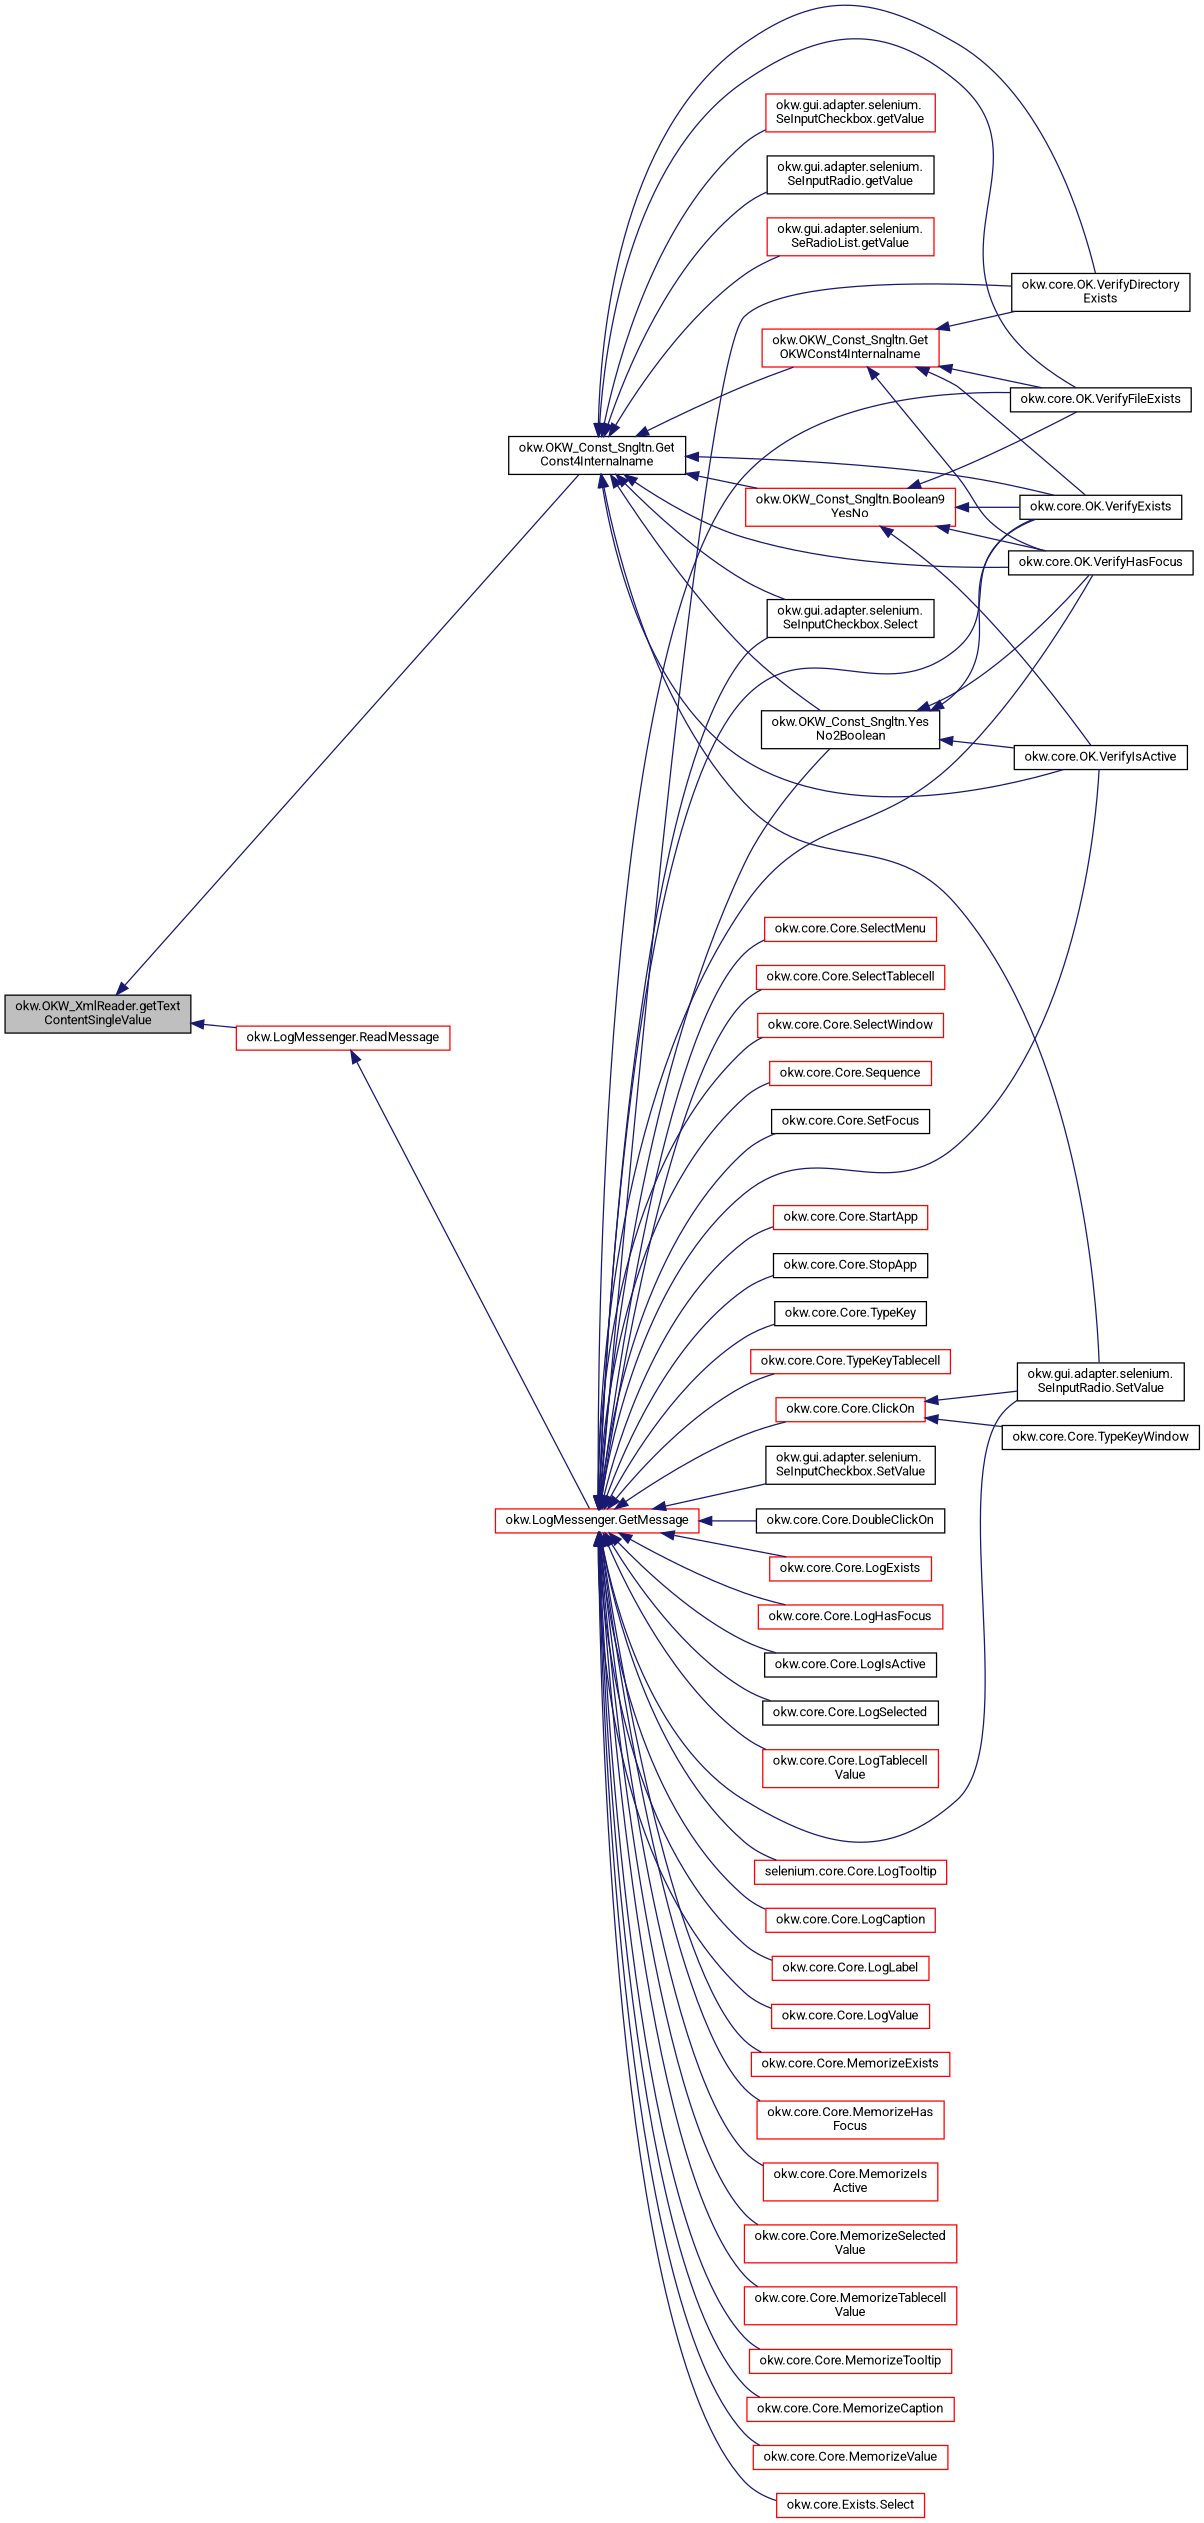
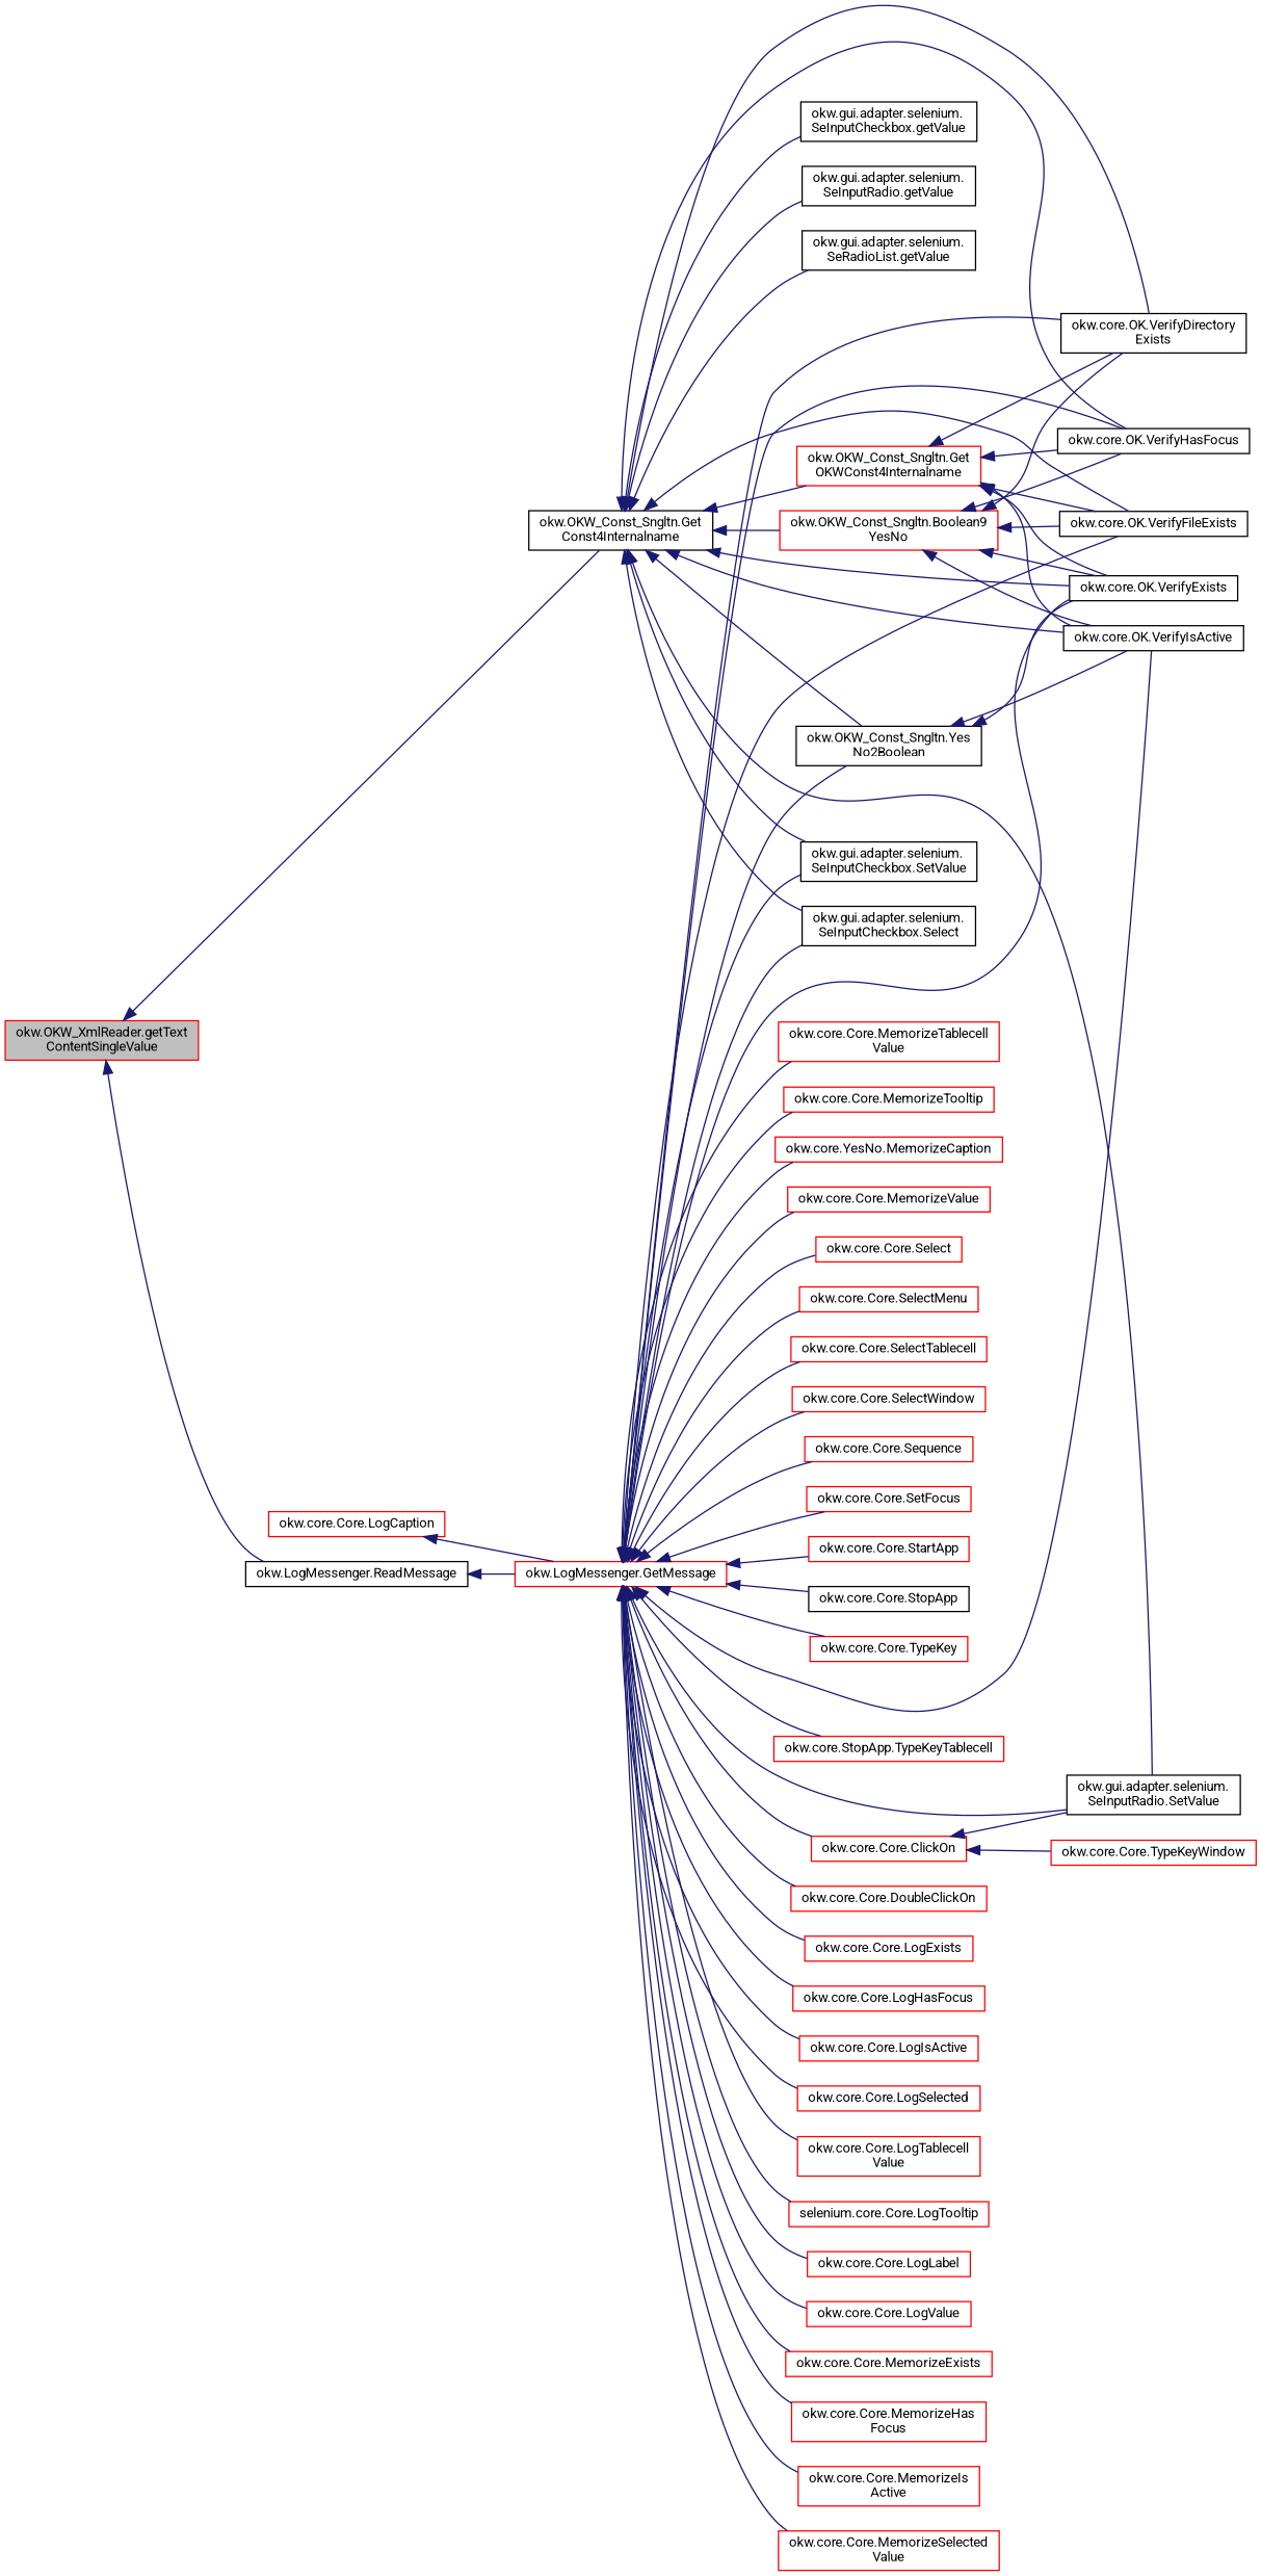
  digraph {
    fontname=Roboto
    rankdir=LR
    node [color=red fillcolor=white fontname=Roboto fontsize=10 shape=record style=filled]
    edge [color=midnightblue dir=back fontname=Roboto fontsize=10 labelfontname=Helvetica labelfontsize=10 style=solid]
-   n1 [color=black fillcolor=grey75 fontcolor=black height=0.2 label="okw.OKW_XmlReader.getText\lContentSingleValue" width=0.4]
-   n2 [height=0.2 label="okw.LogMessenger.ReadMessage" width=0.4]
+   n1 [fillcolor=grey75 fontcolor=black height=0.2 label="okw.OKW_XmlReader.getText\lContentSingleValue" width=0.4]
+   n2 [color=black height=0.2 label="okw.LogMessenger.ReadMessage" width=0.4]
    n3 [color=black height=0.2 label="okw.OKW_Const_Sngltn.Get\lConst4Internalname" width=0.4]
    n4 [height=0.2 label="okw.LogMessenger.GetMessage" width=0.4]
    n5 [color=black height=0.2 label="okw.gui.adapter.selenium.\lSeInputRadio.SetValue" width=0.4]
    n6 [color=black height=0.2 label="okw.core.OK.VerifyExists" width=0.4]
    n7 [color=black height=0.2 label="okw.core.OK.VerifyHasFocus" width=0.4]
    n8 [color=black height=0.2 label="okw.core.OK.VerifyIsActive" width=0.4]
    n9 [color=black height=0.2 label="okw.core.OK.VerifyFileExists" width=0.4]
    n10 [color=black height=0.2 label="okw.core.OK.VerifyDirectory\lExists" width=0.4]
    n11 [color=black height=0.2 label="okw.OKW_Const_Sngltn.Yes\lNo2Boolean" width=0.4]
    n12 [color=black height=0.2 label="okw.gui.adapter.selenium.\lSeInputCheckbox.SetValue" width=0.4]
    n13 [color=black height=0.2 label="okw.gui.adapter.selenium.\lSeInputCheckbox.Select" width=0.4]
    n14 [height=0.2 label="okw.OKW_Const_Sngltn.Boolean9\lYesNo" width=0.4]
    n15 [height=0.2 label="okw.OKW_Const_Sngltn.Get\lOKWConst4Internalname" width=0.4]
-   n16 [height=0.2 label="okw.gui.adapter.selenium.\lSeInputCheckbox.getValue" width=0.4]
+   n16 [color=black height=0.2 label="okw.gui.adapter.selenium.\lSeInputCheckbox.getValue" width=0.4]
    n17 [color=black height=0.2 label="okw.gui.adapter.selenium.\lSeInputRadio.getValue" width=0.4]
-   n18 [height=0.2 label="okw.gui.adapter.selenium.\lSeRadioList.getValue" width=0.4]
+   n18 [color=black height=0.2 label="okw.gui.adapter.selenium.\lSeRadioList.getValue" width=0.4]
    n19 [height=0.2 label="okw.core.Core.ClickOn" width=0.4]
-   n20 [color=black height=0.2 label="okw.core.Core.DoubleClickOn" width=0.4]
+   n20 [height=0.2 label="okw.core.Core.DoubleClickOn" width=0.4]
    n21 [height=0.2 label="okw.core.Core.LogExists" width=0.4]
    n22 [height=0.2 label="okw.core.Core.LogHasFocus" width=0.4]
-   n23 [color=black height=0.2 label="okw.core.Core.LogIsActive" width=0.4]
-   n24 [color=black height=0.2 label="okw.core.Core.LogSelected" width=0.4]
+   n23 [height=0.2 label="okw.core.Core.LogIsActive" width=0.4]
+   n24 [height=0.2 label="okw.core.Core.LogSelected" width=0.4]
    n25 [height=0.2 label="okw.core.Core.LogTablecell\lValue" width=0.4]
    n26 [height=0.2 label="selenium.core.Core.LogTooltip" width=0.4]
    n27 [height=0.2 label="okw.core.Core.LogCaption" width=0.4]
    n28 [height=0.2 label="okw.core.Core.LogLabel" width=0.4]
    n29 [height=0.2 label="okw.core.Core.LogValue" width=0.4]
    n30 [height=0.2 label="okw.core.Core.MemorizeExists" width=0.4]
    n31 [height=0.2 label="okw.core.Core.MemorizeHas\lFocus" width=0.4]
    n32 [height=0.2 label="okw.core.Core.MemorizeIs\lActive" width=0.4]
    n33 [height=0.2 label="okw.core.Core.MemorizeSelected\lValue" width=0.4]
    n34 [height=0.2 label="okw.core.Core.MemorizeTablecell\lValue" width=0.4]
    n35 [height=0.2 label="okw.core.Core.MemorizeTooltip" width=0.4]
-   n36 [height=0.2 label="okw.core.Core.MemorizeCaption" width=0.4]
+   n36 [height=0.2 label="okw.core.YesNo.MemorizeCaption" width=0.4]
    n37 [height=0.2 label="okw.core.Core.MemorizeValue" width=0.4]
-   n38 [height=0.2 label="okw.core.Exists.Select" width=0.4]
+   n38 [height=0.2 label="okw.core.Core.Select" width=0.4]
    n39 [height=0.2 label="okw.core.Core.SelectMenu" width=0.4]
    n40 [height=0.2 label="okw.core.Core.SelectTablecell" width=0.4]
    n41 [height=0.2 label="okw.core.Core.SelectWindow" width=0.4]
    n42 [height=0.2 label="okw.core.Core.Sequence" width=0.4]
-   n43 [color=black height=0.2 label="okw.core.Core.SetFocus" width=0.4]
+   n43 [height=0.2 label="okw.core.Core.SetFocus" width=0.4]
    n44 [height=0.2 label="okw.core.Core.StartApp" width=0.4]
    n45 [color=black height=0.2 label="okw.core.Core.StopApp" width=0.4]
-   n46 [color=black height=0.2 label="okw.core.Core.TypeKey" width=0.4]
-   n47 [height=0.2 label="okw.core.Core.TypeKeyTablecell" width=0.4]
-   n48 [color=black height=0.2 label="okw.core.Core.TypeKeyWindow" width=0.4]
+   n46 [height=0.2 label="okw.core.Core.TypeKey" width=0.4]
+   n47 [height=0.2 label="okw.core.StopApp.TypeKeyTablecell" width=0.4]
+   n48 [height=0.2 label="okw.core.Core.TypeKeyWindow" width=0.4]
    n1 -> n2
    n1 -> n3
    n2 -> n4
    n3 -> n5
    n3 -> n6
    n3 -> n7
    n3 -> n8
    n3 -> n9
    n3 -> n10
    n3 -> n11
+   n3 -> n12
    n3 -> n13
    n3 -> n14
    n3 -> n15
    n3 -> n16
    n3 -> n17
    n3 -> n18
    n4 -> n5
    n4 -> n6
    n4 -> n7
    n4 -> n8
    n4 -> n9
    n4 -> n10
    n4 -> n11
    n4 -> n12
    n4 -> n13
    n4 -> n19
    n4 -> n20
    n4 -> n21
    n4 -> n22
    n4 -> n23
    n4 -> n24
    n4 -> n25
    n4 -> n26
-   n4 -> n27
+   n27 -> n4
    n4 -> n28
    n4 -> n29
    n4 -> n30
    n4 -> n31
    n4 -> n32
    n4 -> n33
    n4 -> n34
    n4 -> n35
    n4 -> n36
    n4 -> n37
    n4 -> n38
    n4 -> n39
    n4 -> n40
    n4 -> n41
    n4 -> n42
    n4 -> n43
    n4 -> n44
    n4 -> n45
    n4 -> n46
    n4 -> n47
    n11 -> n6
-   n11 -> n7
    n11 -> n8
    n14 -> n6
    n14 -> n7
    n14 -> n8
    n14 -> n9
+   n14 -> n10
    n15 -> n6
    n15 -> n7
+   n15 -> n8
    n15 -> n9
    n15 -> n10
    n19 -> n5
    n19 -> n48
  }
